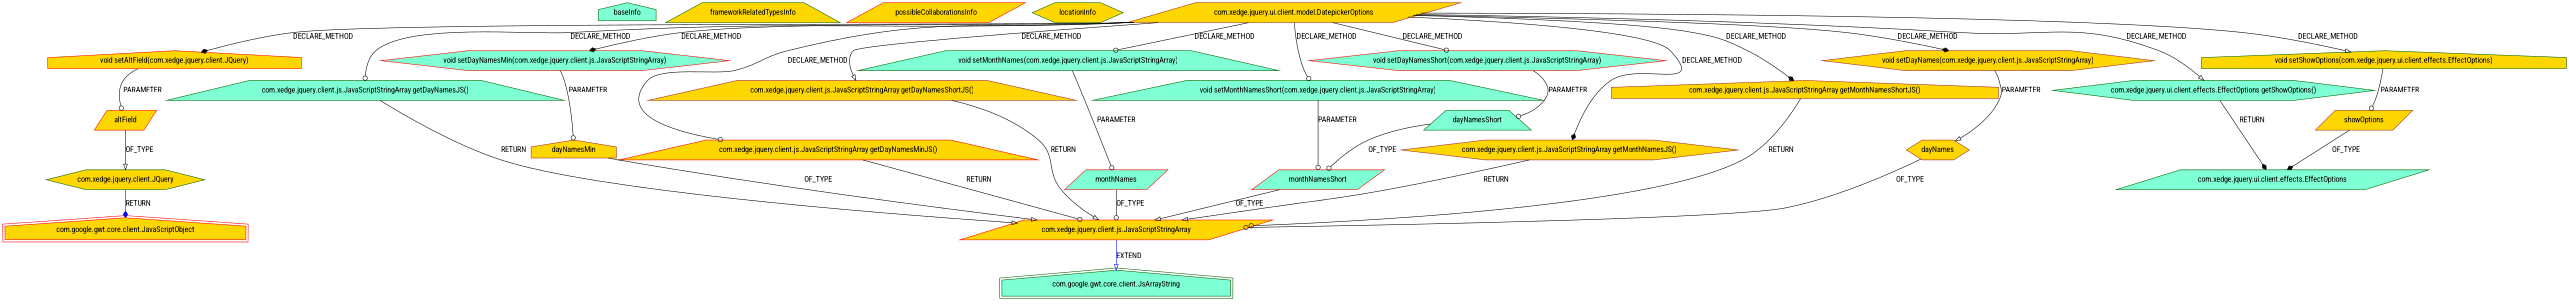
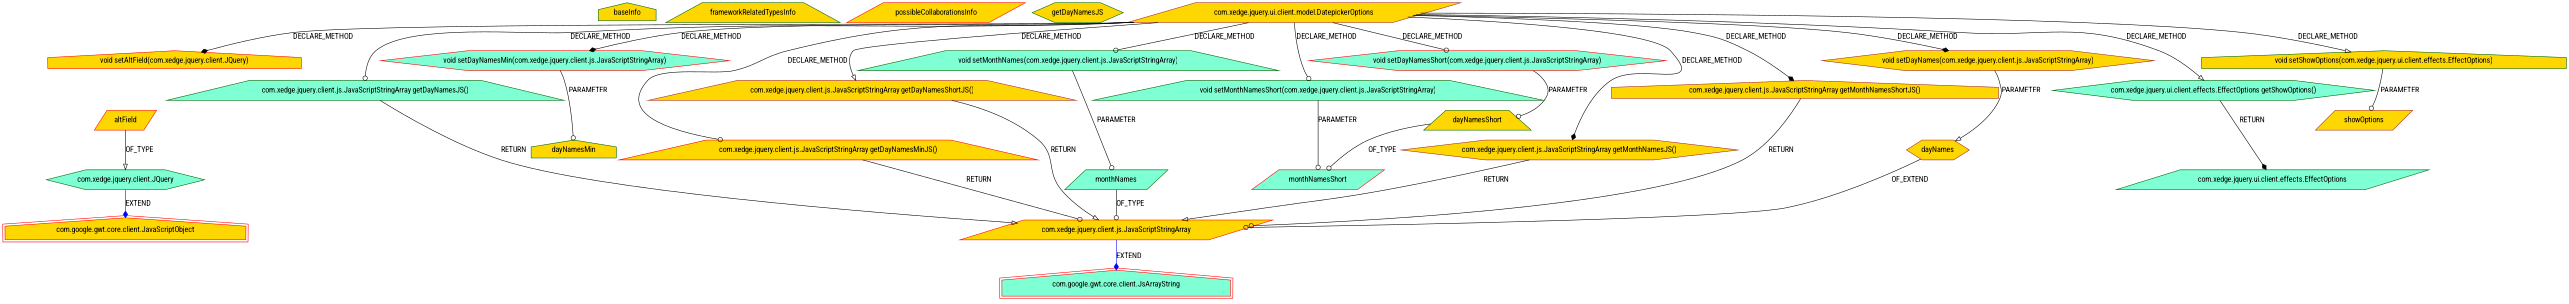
  digraph {
    fontname="Roboto Condensed"
    node [color=darkgreen fillcolor=gold fontname="Roboto Condensed" shape=parallelogram style=filled isFrameworkType=false vertexType=CLIENT_METHOD_DECLARATION]
    edge [arrowhead=odot fontname="Roboto Condensed"]
-   baseInfo [category=extension_graph fillcolor=aquamarine graphId=973 isAnonymous=false possibleRelation=true shape=house isFrameworkType="" vertexType=""]
+   baseInfo [category=extension_graph graphId=973 isAnonymous=false possibleRelation=true shape=house isFrameworkType="" vertexType=""]
    frameworkRelatedTypesInfo [0="com.google.gwt.core.client.JavaScriptObject" shape=trapezium isFrameworkType="" vertexType=""]
    possibleCollaborationsInfo [0="973~CLIENT_METHOD_DECLARATION-RETURN_TYPE-CLIENT_METHOD_DECLARATION-PARAMETER_DECLARATION-CLIENT_METHOD_DECLARATION-RETURN_TYPE-CLIENT_METHOD_DECLARATION-PARAMETER_DECLARATION-CLIENT_METHOD_DECLARATION-RETURN_TYPE-CLIENT_METHOD_DECLARATION-PARAMETER_DECLARATION-CLIENT_METHOD_DECLARATION-RETURN_TYPE-CLIENT_METHOD_DECLARATION-PARAMETER_DECLARATION-CLIENT_METHOD_DECLARATION-RETURN_TYPE-CLIENT_METHOD_DECLARATION-PARAMETER_DECLARATION-~com.google.gwt.core.client.JavaScriptObject ~com.google.gwt.core.client.JsArrayString ~false~false" 1="973~CLIENT_METHOD_DECLARATION-RETURN_TYPE-CLIENT_METHOD_DECLARATION-PARAMETER_DECLARATION-~com.google.gwt.core.client.JavaScriptObject ~com.google.gwt.core.client.JavaScriptObject ~false~false" color=red isFrameworkType="" vertexType=""]
-   locationInfo [contextSignature=DatepickerOptions filePath="/brychcy-gwt-jquery/gwt-jquery-master/src/com/xedge/jquery/ui/client/model/DatepickerOptions.java" graphId=973 projectName="brychcy-gwt-jquery" shape=hexagon isFrameworkType="" vertexType=""]
+   locationInfo [contextSignature=DatepickerOptions filePath="/brychcy-gwt-jquery/gwt-jquery-master/src/com/xedge/jquery/ui/client/model/DatepickerOptions.java" graphId=973 projectName="brychcy-gwt-jquery" shape=hexagon label=getDayNamesJS isFrameworkType="" vertexType=""]
    n5 [color=brown label="com.xedge.jquery.ui.client.model.DatepickerOptions" vertexType=ROOT_CLIENT_CLASS_DECLARATION]
    n6 [color=red label="void setAltField(com.xedge.jquery.client.JQuery)" shape=house]
    n7 [color=brown label="void setDayNames(com.xedge.jquery.client.js.JavaScriptStringArray)" shape=hexagon]
    n8 [fillcolor=aquamarine label="com.xedge.jquery.client.js.JavaScriptStringArray getDayNamesJS()" shape=trapezium]
    n9 [color=red fillcolor=aquamarine label="void setDayNamesMin(com.xedge.jquery.client.js.JavaScriptStringArray)" shape=hexagon]
    n10 [color=red label="com.xedge.jquery.client.js.JavaScriptStringArray getDayNamesMinJS()" shape=trapezium]
    n11 [color=red fillcolor=aquamarine label="void setDayNamesShort(com.xedge.jquery.client.js.JavaScriptStringArray)" shape=hexagon]
    n12 [color=brown label="com.xedge.jquery.client.js.JavaScriptStringArray getDayNamesShortJS()" shape=trapezium]
    n13 [fillcolor=aquamarine label="void setMonthNames(com.xedge.jquery.client.js.JavaScriptStringArray)" shape=trapezium]
    n14 [color=brown label="com.xedge.jquery.client.js.JavaScriptStringArray getMonthNamesJS()" shape=hexagon]
    n15 [fillcolor=aquamarine label="void setMonthNamesShort(com.xedge.jquery.client.js.JavaScriptStringArray)" shape=trapezium]
    n16 [color=brown label="com.xedge.jquery.client.js.JavaScriptStringArray getMonthNamesShortJS()" shape=house]
    n17 [label="void setShowOptions(com.xedge.jquery.ui.client.effects.EffectOptions)" shape=house]
    n18 [fillcolor=aquamarine label="com.xedge.jquery.ui.client.effects.EffectOptions getShowOptions()" shape=hexagon]
    n19 [color=red isFrameworkType=true label="com.google.gwt.core.client.JavaScriptObject" peripheries=2 shape=house vertexType=FRAMEWORK_CLASS_TYPE]
    n20 [color=red label=altField vertexType=PARAMETER_DECLARATION]
    n21 [color=brown label=dayNames shape=hexagon vertexType=PARAMETER_DECLARATION]
    n22 [color=red label="com.xedge.jquery.client.js.JavaScriptStringArray" vertexType=REFERENCE_CLIENT_CLASS_DECLARATION]
-   n23 [color=brown label=dayNamesMin shape=house vertexType=PARAMETER_DECLARATION]
-   n24 [fillcolor=aquamarine label=dayNamesShort shape=trapezium vertexType=PARAMETER_DECLARATION]
-   n25 [color=red fillcolor=aquamarine label=monthNames vertexType=PARAMETER_DECLARATION]
+   n23 [label=dayNamesMin shape=house vertexType=PARAMETER_DECLARATION]
+   n24 [label=dayNamesShort shape=trapezium vertexType=PARAMETER_DECLARATION]
+   n25 [fillcolor=aquamarine label=monthNames vertexType=PARAMETER_DECLARATION]
    n26 [color=red fillcolor=aquamarine label=monthNamesShort vertexType=PARAMETER_DECLARATION]
    n27 [color=brown label=showOptions vertexType=PARAMETER_DECLARATION]
    n28 [fillcolor=aquamarine label="com.xedge.jquery.ui.client.effects.EffectOptions" vertexType=REFERENCE_CLIENT_CLASS_DECLARATION]
-   n29 [label="com.xedge.jquery.client.JQuery" shape=hexagon vertexType=REFERENCE_CLIENT_CLASS_DECLARATION]
-   n30 [fillcolor=aquamarine isFrameworkType=true label="com.google.gwt.core.client.JsArrayString" peripheries=2 shape=house vertexType=FRAMEWORK_CLASS_TYPE]
+   n29 [fillcolor=aquamarine label="com.xedge.jquery.client.JQuery" shape=hexagon vertexType=REFERENCE_CLIENT_CLASS_DECLARATION]
+   n30 [color=red fillcolor=aquamarine isFrameworkType=true label="com.google.gwt.core.client.JsArrayString" peripheries=2 shape=house vertexType=FRAMEWORK_CLASS_TYPE]
    n5 -> n6 [arrowhead=diamond label=DECLARE_METHOD]
    n5 -> n7 [arrowhead=diamond label=DECLARE_METHOD]
    n5 -> n8 [label=DECLARE_METHOD]
    n5 -> n9 [arrowhead=diamond label=DECLARE_METHOD]
    n5 -> n10 [label=DECLARE_METHOD]
    n5 -> n11 [label=DECLARE_METHOD]
    n5 -> n12 [arrowhead=onormal label=DECLARE_METHOD]
    n5 -> n13 [label=DECLARE_METHOD]
    n5 -> n14 [arrowhead=diamond label=DECLARE_METHOD]
    n5 -> n15 [label=DECLARE_METHOD]
    n5 -> n16 [arrowhead=diamond label=DECLARE_METHOD]
    n5 -> n17 [arrowhead=onormal label=DECLARE_METHOD]
    n5 -> n18 [arrowhead=onormal label=DECLARE_METHOD]
-   n6 -> n20 [label=PARAMETER]
    n7 -> n21 [arrowhead=onormal label=PARAMETER]
    n8 -> n22 [arrowhead=onormal label=RETURN]
    n9 -> n23 [label=PARAMETER]
    n10 -> n22 [label=RETURN]
    n11 -> n24 [label=PARAMETER]
    n12 -> n22 [arrowhead=onormal label=RETURN]
    n13 -> n25 [label=PARAMETER]
    n14 -> n22 [arrowhead=onormal label=RETURN]
    n15 -> n26 [label=PARAMETER]
    n16 -> n22 [label=RETURN]
    n17 -> n27 [label=PARAMETER]
    n18 -> n28 [arrowhead=diamond label=RETURN]
    n20 -> n29 [arrowhead=onormal label=OF_TYPE]
-   n21 -> n22 [label=OF_TYPE]
-   n22 -> n30 [arrowhead=onormal color=blue label=EXTEND]
-   n23 -> n22 [arrowhead=onormal label=OF_TYPE]
+   n21 -> n22 [label=OF_EXTEND]
+   n22 -> n30 [arrowhead=diamond color=blue label=EXTEND]
    n24 -> n26 [label=OF_TYPE]
    n25 -> n22 [label=OF_TYPE]
-   n26 -> n22 [arrowhead=onormal label=OF_TYPE]
-   n27 -> n28 [arrowhead=diamond label=OF_TYPE]
-   n29 -> n19 [arrowhead=diamond color=blue label=RETURN]
+   n29 -> n19 [arrowhead=diamond color=blue label=EXTEND]
  }
